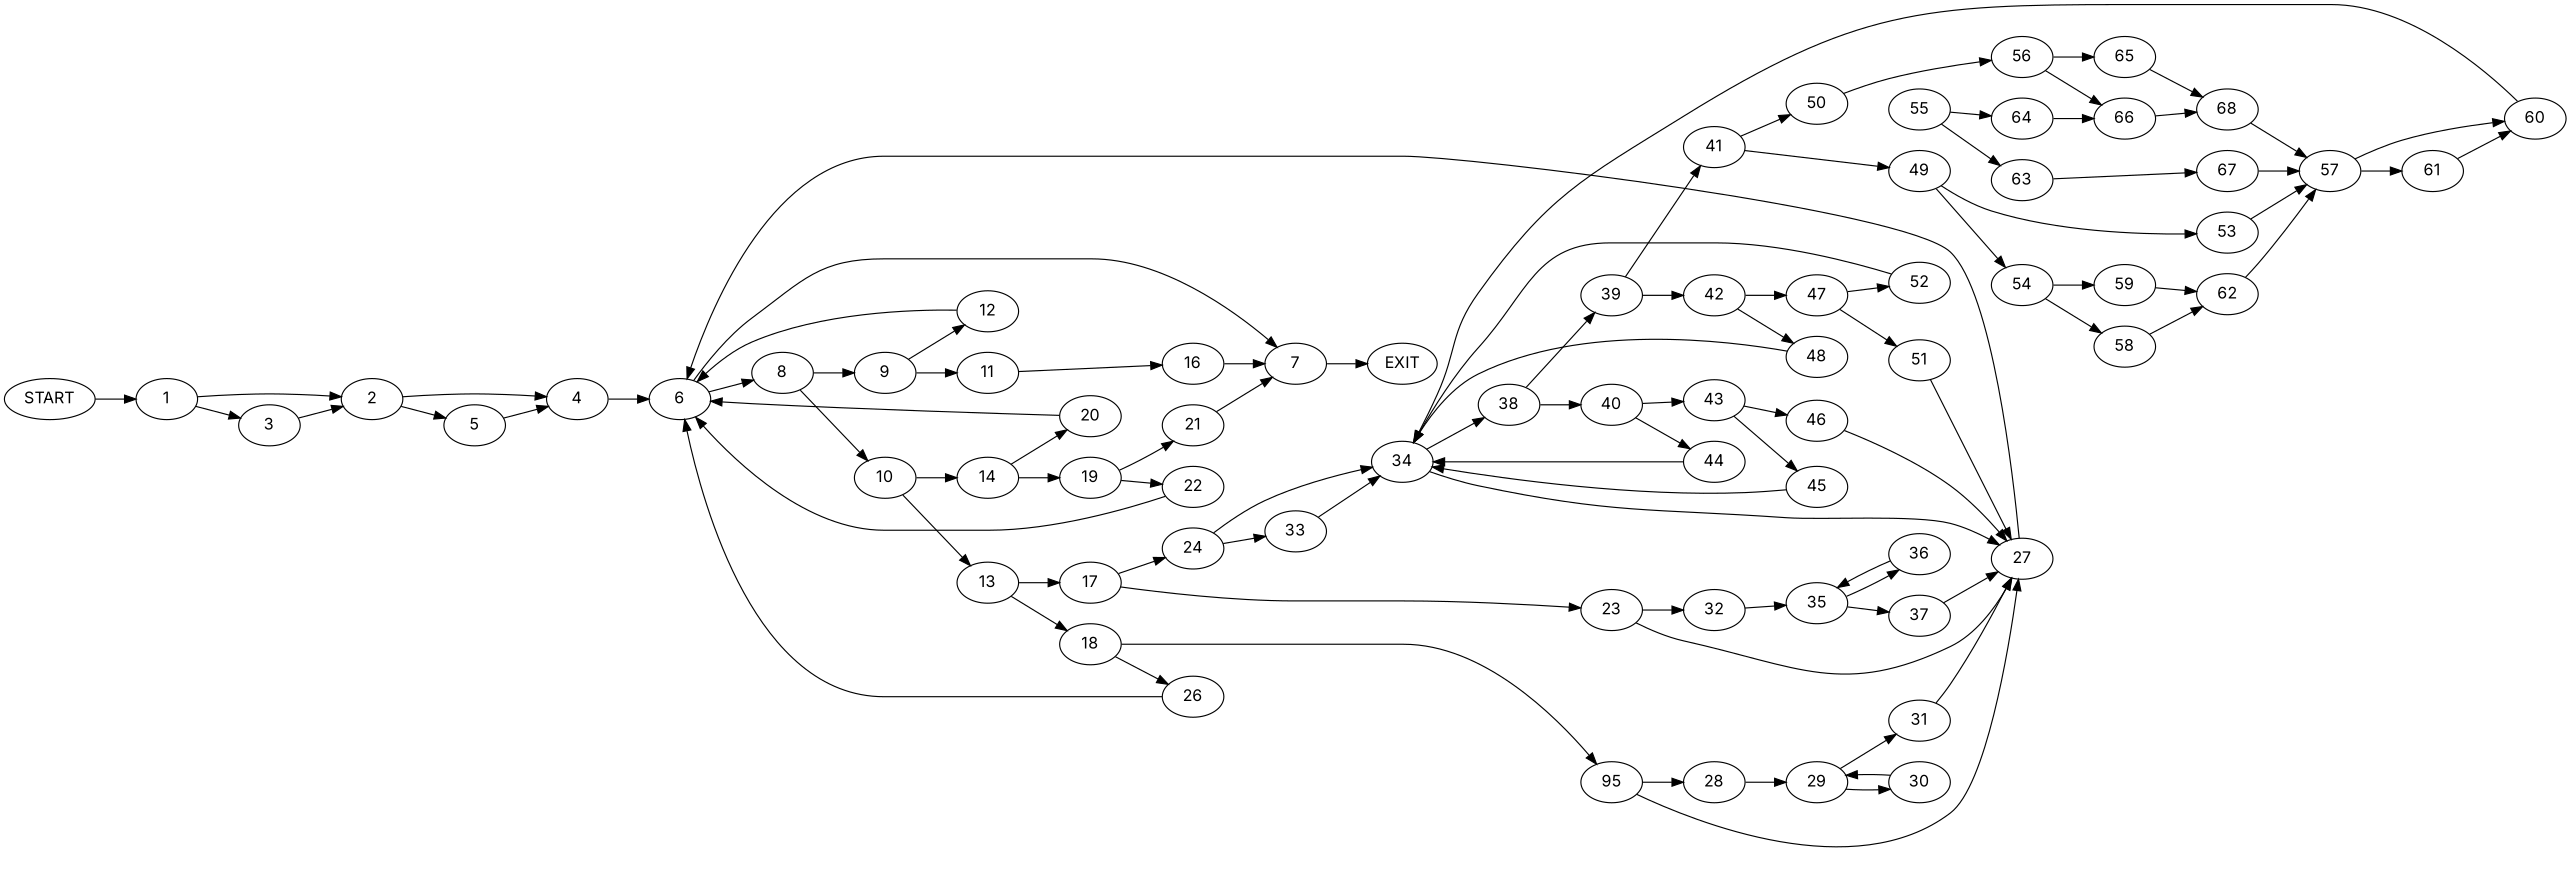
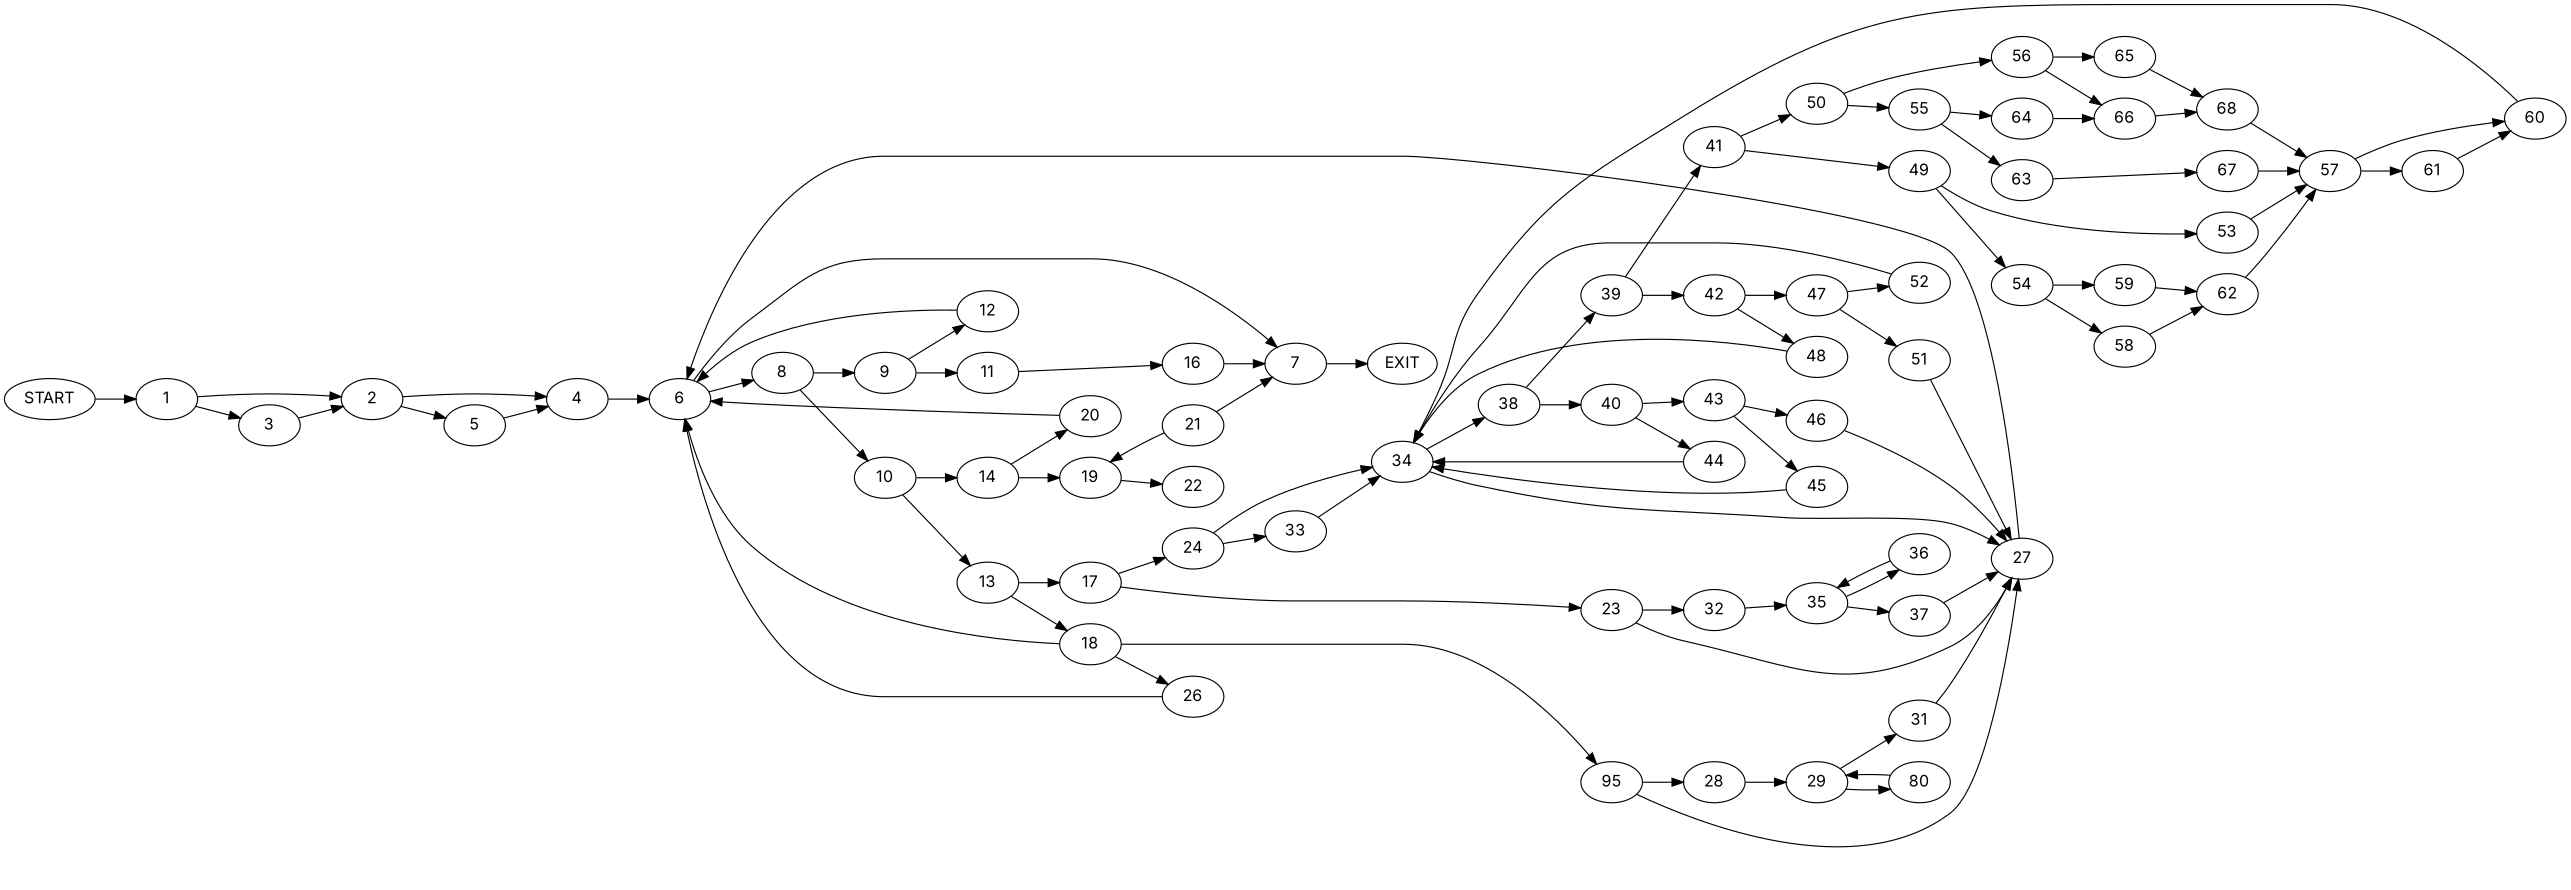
  digraph {
    fontname=Inter
    rankdir=LR
    node [fontname=Inter]
    edge [fontname=Inter]
    n1 [label=START]
    1
    2
    3
    n5 [label=EXIT]
    4
    5
    6
    7
    8
    9
    10
    11
    12
    13
    14
    16
    17
    18
    19
    20
    23
    24
    n24 [label=95]
    26
    21
    22
    27
    32
    33
    34
    28
    35
    38
    29
-   30
+   30 [label=80]
    31
    36
    37
    39
    40
    41
    42
    43
    44
    49
    50
    47
    48
    45
    46
    53
    54
    55
    56
    51
    52
    57
    58
    59
    63
    64
    65
    66
    60
    61
    62
    67
    68
    n1 -> 1
    1 -> 2
    1 -> 3
    2 -> 4
    2 -> 5
    3 -> 2
    4 -> 6
    5 -> 4
    6 -> 7
    6 -> 8
    7 -> n5
    8 -> 9
    8 -> 10
    9 -> 11
    9 -> 12
    10 -> 13
    10 -> 14
    11 -> 16
    12 -> 6
    13 -> 17
    13 -> 18
    14 -> 19
    14 -> 20
    16 -> 7
    17 -> 23
    17 -> 24
    18 -> n24
    18 -> 26
-   19 -> 21
+   21 -> 19
    19 -> 22
    20 -> 6
    23 -> 27
    23 -> 32
    24 -> 33
    24 -> 34
    n24 -> 27
    n24 -> 28
    26 -> 6
    21 -> 7
-   22 -> 6
+   18 -> 6
    27 -> 6
    32 -> 35
    33 -> 34
    34 -> 27
    34 -> 38
    28 -> 29
    35 -> 36
    35 -> 37
    38 -> 39
    38 -> 40
    29 -> 30
    29 -> 31
    30 -> 29
    31 -> 27
    36 -> 35
    37 -> 27
    39 -> 41
    39 -> 42
    40 -> 43
    40 -> 44
    41 -> 49
    41 -> 50
    42 -> 47
    42 -> 48
    43 -> 45
    43 -> 46
    44 -> 34
    49 -> 53
    49 -> 54
+   50 -> 55
    50 -> 56
    47 -> 51
    47 -> 52
    48 -> 34
    45 -> 34
    46 -> 27
    53 -> 57
    54 -> 58
    54 -> 59
    55 -> 63
    55 -> 64
    56 -> 65
    56 -> 66
    51 -> 27
    52 -> 34
    57 -> 60
    57 -> 61
    58 -> 62
    59 -> 62
    63 -> 67
    64 -> 66
    65 -> 68
    66 -> 68
    60 -> 34
    61 -> 60
    62 -> 57
    67 -> 57
    68 -> 57
  }
